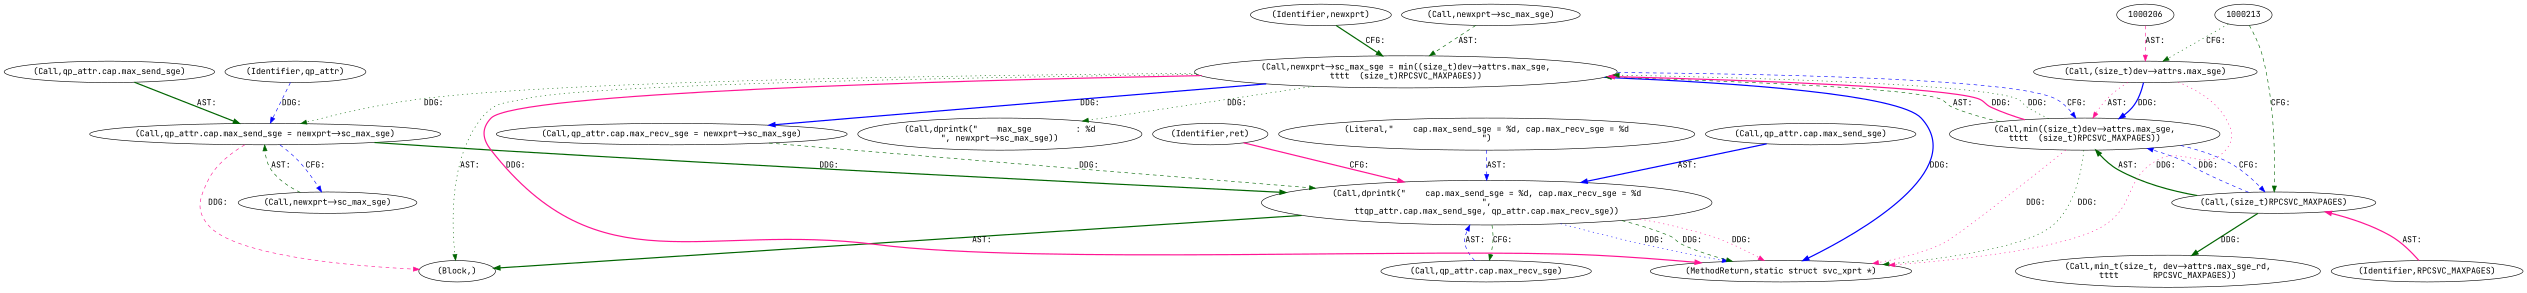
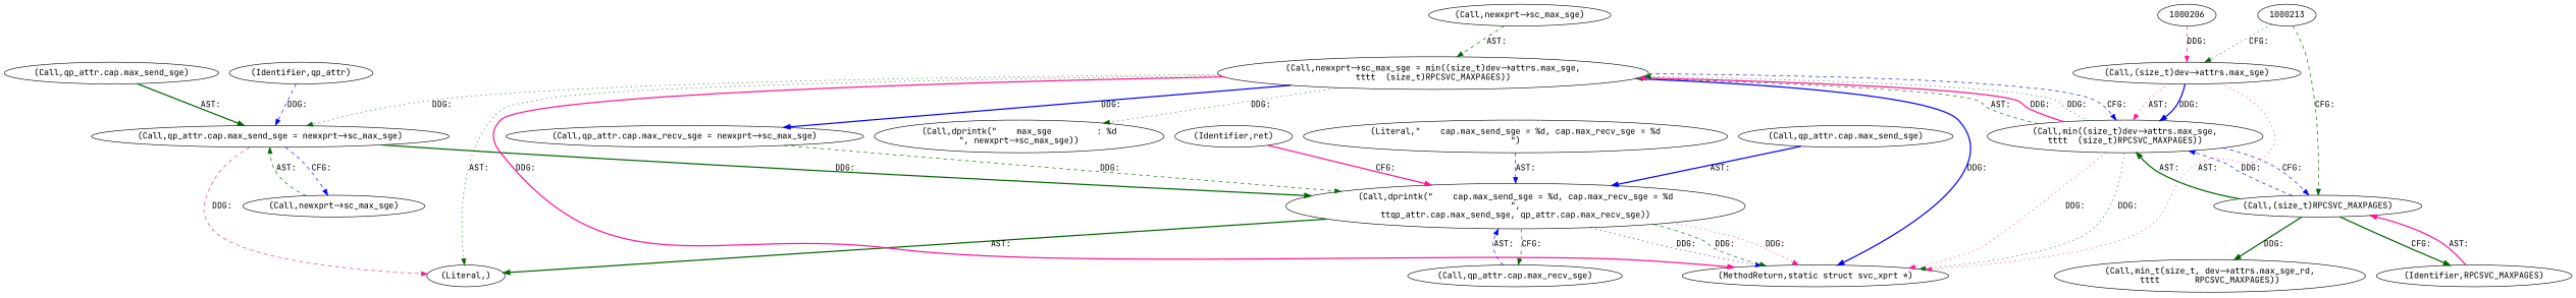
  digraph {
    fontname="JetBrains Mono"
    node [fontname="JetBrains Mono"]
    edge [color=darkgreen fontname="JetBrains Mono" style=dashed]
    n1 [label="(Call,qp_attr.cap.max_send_sge = newxprt->sc_max_sge)"]
    n2 [label="(Call,dprintk(\"    cap.max_send_sge = %d, cap.max_recv_sge = %d\n\",\n\t\tqp_attr.cap.max_send_sge, qp_attr.cap.max_recv_sge))"]
-   n3 [label="(Block,)"]
+   n3 [label="(Literal,)"]
    n4 [label="(Call,newxprt->sc_max_sge)"]
    n5 [label="(MethodReturn,static struct svc_xprt *)"]
    n6 [label="(Call,qp_attr.cap.max_recv_sge)"]
    n7 [label="(Call,newxprt->sc_max_sge = min((size_t)dev->attrs.max_sge,\n\t\t\t\t  (size_t)RPCSVC_MAXPAGES))"]
    n8 [label="(Call,min((size_t)dev->attrs.max_sge,\n\t\t\t\t  (size_t)RPCSVC_MAXPAGES))"]
    n9 [label="(Call,qp_attr.cap.max_recv_sge = newxprt->sc_max_sge)"]
    n10 [label="(Call,dprintk(\"    max_sge         : %d\n\", newxprt->sc_max_sge))"]
    n11 [label="(Call,(size_t)RPCSVC_MAXPAGES)"]
    n12 [label="(Identifier,RPCSVC_MAXPAGES)"]
    n13 [label="(Call,min_t(size_t, dev->attrs.max_sge_rd,\n\t\t\t\t       RPCSVC_MAXPAGES))"]
    n14 [label="(Call,(size_t)dev->attrs.max_sge)"]
-   n15 [label="(Identifier,newxprt)"]
    n16 [label="(Literal,\"    cap.max_send_sge = %d, cap.max_recv_sge = %d\n\")"]
    n17 [label="(Call,newxprt->sc_max_sge)"]
    n18 [label="(Call,qp_attr.cap.max_send_sge)"]
    n19 [label="(Call,qp_attr.cap.max_send_sge)"]
    n20 [label="(Identifier,qp_attr)"]
    n21 [label="(Identifier,ret)"]
    1000206
    1000213
    n1 -> n2 [label="DDG: " style=bold]
    n1 -> n3 [color=deeppink label="DDG: "]
    n1 -> n4 [color=blue label="CFG: "]
    n2 -> n3 [label="AST: " style=bold]
    n2 -> n5 [color=deeppink label="DDG: " style=dotted]
    n2 -> n5 [color=blue label="DDG: " style=dotted]
    n2 -> n5 [label="DDG: "]
    n2 -> n6 [label="CFG: "]
    n4 -> n1 [label="AST: "]
    n6 -> n2 [color=blue label="AST: "]
    n7 -> n1 [label="DDG: " style=dotted]
    n7 -> n3 [label="AST: " style=dotted]
    n7 -> n5 [color=blue label="DDG: " style=bold]
    n7 -> n5 [color=deeppink label="DDG: " style=bold]
    n7 -> n8 [color=blue label="CFG: "]
    n7 -> n9 [color=blue label="DDG: " style=bold]
    n7 -> n10 [label="DDG: " style=dotted]
    n8 -> n5 [color=deeppink label="DDG: " style=dotted]
    n8 -> n5 [label="DDG: " style=dotted]
    n8 -> n7 [label="AST: "]
    n8 -> n7 [color=deeppink label="DDG: " style=bold]
    n8 -> n7 [label="DDG: " style=dotted]
    n8 -> n11 [color=blue label="CFG: "]
    n9 -> n2 [label="DDG: "]
    n11 -> n8 [label="AST: " style=bold]
    n11 -> n8 [color=blue label="DDG: "]
+   n11 -> n12 [label="CFG: " style=bold]
    n11 -> n13 [label="DDG: " style=bold]
    n12 -> n11 [color=deeppink label="AST: " style=bold]
-   n14 -> n5 [color=deeppink label="DDG: " style=dotted]
+   n14 -> n5 [color=deeppink label="AST: " style=dotted]
    n14 -> n8 [color=deeppink label="AST: " style=dotted]
    n14 -> n8 [color=blue label="DDG: " style=bold]
-   n15 -> n7 [label="CFG: " style=bold]
    n16 -> n2 [color=blue label="AST: "]
    n17 -> n7 [label="AST: "]
    n18 -> n1 [label="AST: " style=bold]
    n19 -> n2 [color=blue label="AST: " style=bold]
    n20 -> n1 [color=blue label="DDG: "]
    n21 -> n2 [color=deeppink label="CFG: " style=bold]
-   1000206 -> n14 [color=deeppink label="AST: "]
+   1000206 -> n14 [color=deeppink label="DDG: "]
    1000213 -> n11 [label="CFG: "]
    1000213 -> n14 [label="CFG: " style=dotted]
  }
